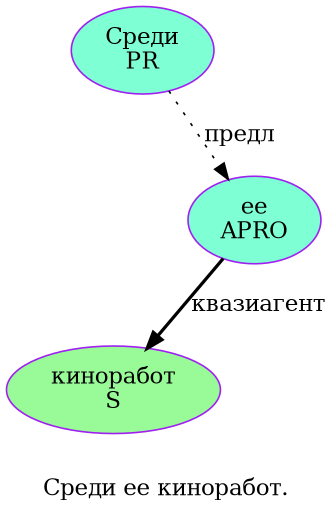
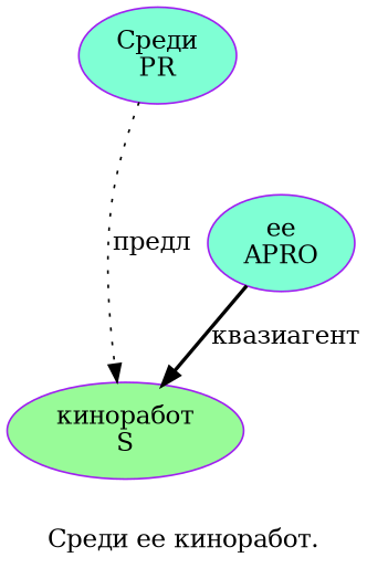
  digraph {
    label="Среди ее киноработ."
    node [color=purple fillcolor=aquamarine penwidth=1 shape=ellipse style=filled]
    n1 [label="Среди\nPR"]
    n2 [fillcolor=palegreen label="киноработ\nS"]
    n3 [label="ее\nAPRO"]
-   n1 -> n3 [label="предл" style=dotted]
+   n1 -> n2 [label="предл" style=dotted]
    n3 -> n2 [label="квазиагент" style=bold]
  }
